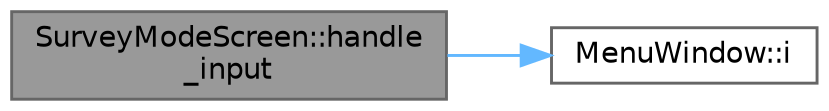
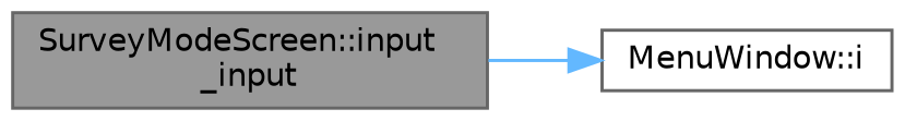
  digraph {
    rankdir=LR
    node [fontname=Helvetica fontsize=10 shape=box style=filled]
-   n1 [color=gray40 fillcolor=grey60 fontcolor=black height=0.2 label="SurveyModeScreen::handle\l_input" width=0.4]
+   n1 [color=gray40 fillcolor=grey60 fontcolor=black height=0.2 label="SurveyModeScreen::input\l_input" width=0.4]
    n2 [color=grey40 fillcolor=white height=0.2 label="MenuWindow::i" width=0.4]
    n1 -> n2 [color=steelblue1 fontname=Helvetica fontsize=10 labelfontname=Helvetica labelfontsize=10 style=solid]
  }
